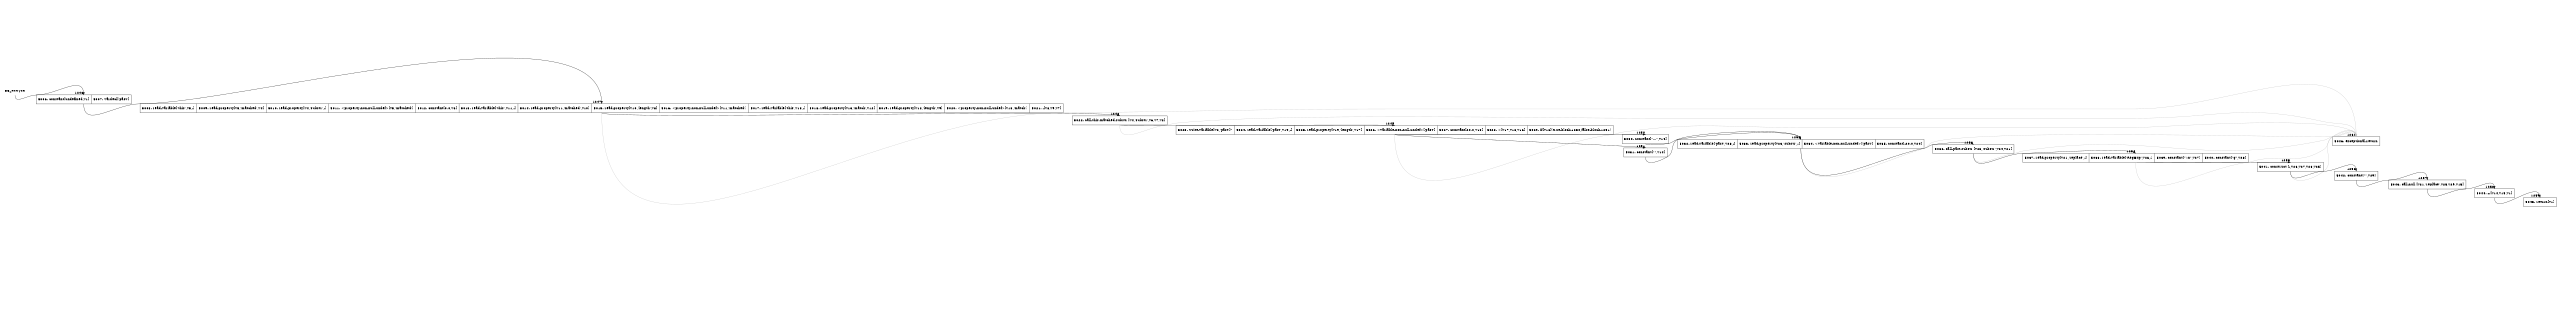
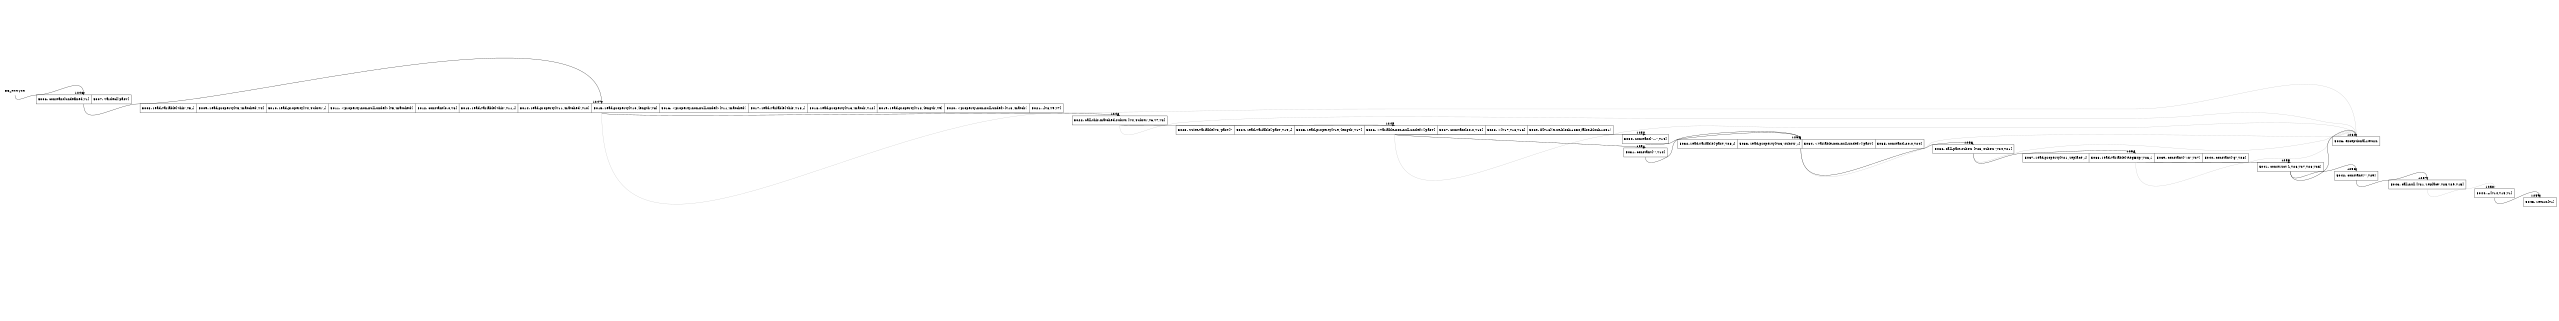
  digraph {
    fontname="DejaVu Serif"
    rankdir=LR
    node [fontname="DejaVu Serif" shape=record]
    edge [fontname="DejaVu Serif" headport=n tailport=s]
    n1 [label=BB_entry23 shape=none]
    n2 [label="{5006: constant[undefined,v1]|5007: vardecl['past']}"]
    n3 [label="{5008: read-variable['this',v5,-]|5009: read-property[v5,'matched',v4]|5010: read-property[v4,'substr',-]|5011: \<property-non-null-undef\>[v5,'matched']|5012: constant[0.0,v6]|5013: read-variable['this',v11,-]|5014: read-property[v11,'matched',v10]|5015: read-property[v10,'length',v8]|5016: \<property-non-null-undef\>[v11,'matched']|5017: read-variable['this',v13,-]|5018: read-property[v13,'match',v12]|5019: read-property[v12,'length',v9]|5020: \<property-non-null-undef\>[v13,'match']|5021: -[v8,v9,v7]}"]
    n4 [label="{5022: call-this.matched.substr [v4,'substr',v6,v7,v2]}"]
    n5 [label="{5046: exceptional-return}"]
    n6 [label="{5023: write-variable[v2,'past']*|5024: read-variable['past',v19,-]|5025: read-property[v19,'length',v17]|5026: \<variable-non-null-undef\>['past']|5027: constant[20.0,v18]|5028: \>[v17,v18,v16]|5029: if[v16](true-block:1250,false-block:1251)}"]
    n7 [label="{5030: constant[\"...\",v14]}"]
    n8 [label="{5031: constant[\"\",v14]}"]
    n9 [label="{5032: read-variable['past',v23,-]|5033: read-property[v23,'substr',-]|5034: \<variable-non-null-undef\>['past']|5035: constant[-20.0,v24]}"]
    n10 [label="{5036: call-past.substr [v23,'substr',v24,v21]}"]
    n11 [label="{5037: read-property[v21,'replace',-]|5038: read-variable['RegExp',v26,-]|5039: constant[\"\\\\n\",v27]|5040: constant[\"g\",v28]}"]
    n12 [label="{5041: construct [-,v26,v27,v28,v25]}"]
    n13 [label="{5042: constant[\"\",v29]}"]
    n14 [label="{5043: call-null [v21,'replace',v25,v29,v15]}"]
    n15 [label="{5044: +[v14,v15,v1]}"]
    n16 [label="{5045: return[v1]}"]
    n1 -> n2 [headlabel="    1246"]
    n2 -> n3 [headlabel="      1247"]
    n3 -> n4 [headlabel="      1248"]
    n3 -> n5 [color=gray headlabel="      1260"]
    n4 -> n5 [color=gray]
    n4 -> n6 [headlabel="      1249"]
    n6 -> n5 [color=gray]
    n6 -> n7 [headlabel="      1250"]
    n6 -> n8 [headlabel="      1251"]
    n7 -> n9 [headlabel="      1252"]
    n8 -> n9
    n9 -> n5 [color=gray]
    n9 -> n10 [headlabel="      1253"]
    n10 -> n5 [color=gray]
    n10 -> n11 [headlabel="      1254"]
    n11 -> n5 [color=gray]
    n11 -> n12 [headlabel="      1255"]
-   n12 -> n5 [color=gray]
+   n12 -> n5 [color=black]
    n12 -> n13 [headlabel="      1256"]
    n13 -> n14 [headlabel="      1257"]
-   n14 -> n15 [headlabel="      1258"]
+   n14 -> n15 [headlabel="      1258" color=gray]
    n15 -> n16 [headlabel="      1259"]
  }
